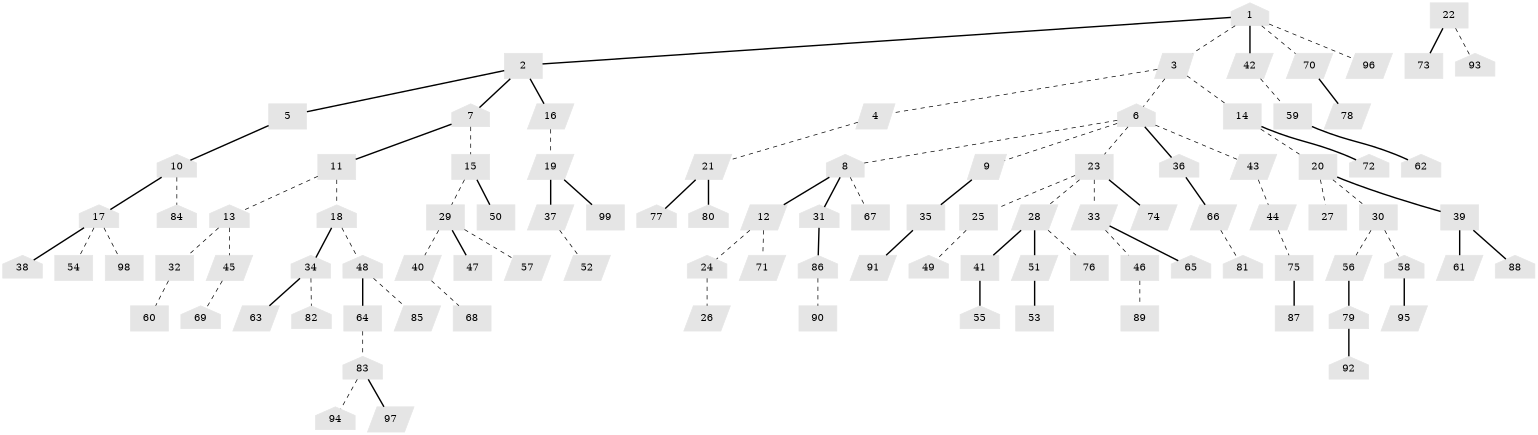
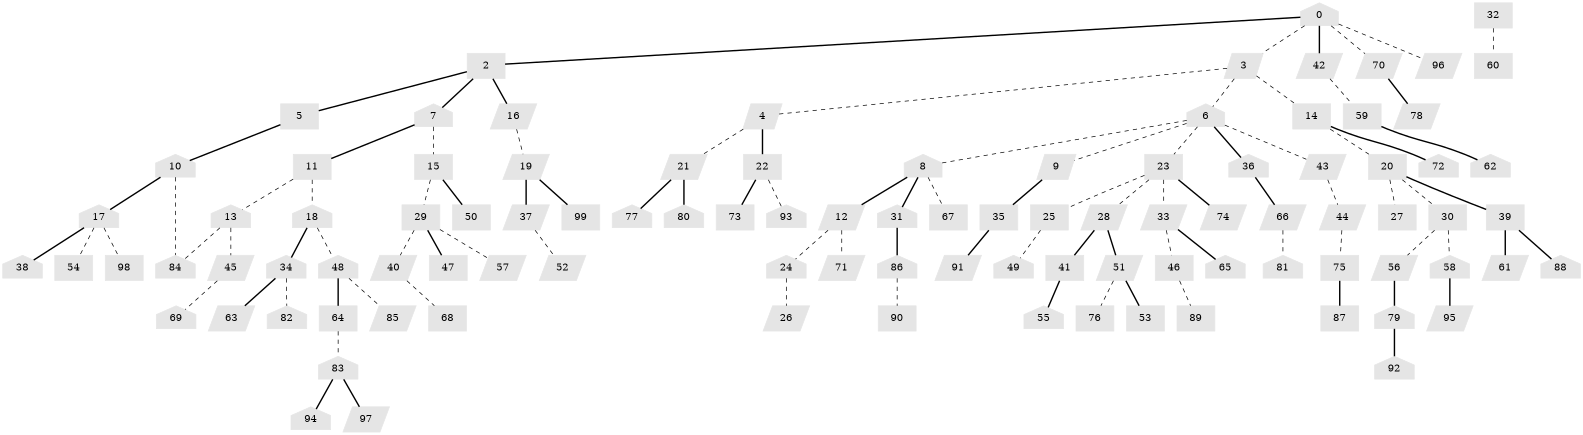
  graph {
    node [color=gray90 shape=box style=filled]
    edge [style=dashed]
-   1 [shape=house]
+   1 [shape=house label=0]
    2
    3 [shape=parallelogram]
    42 [shape=parallelogram]
    70 [shape=parallelogram]
    96 [shape=parallelogram]
    5
    7 [shape=house]
    16 [shape=parallelogram]
    4 [shape=parallelogram]
    6 [shape=house]
    14
    59
    78 [shape=parallelogram]
    10 [shape=house]
    11
    15
    19 [shape=parallelogram]
    21 [shape=parallelogram]
    22
    8 [shape=house]
    9 [shape=parallelogram]
    23
    36 [shape=house]
    43 [shape=parallelogram]
    20
    72 [shape=house]
    77 [shape=house]
    80 [shape=house]
    73
    93 [shape=house]
    17 [shape=house]
    84 [shape=house]
    12 [shape=parallelogram]
    31 [shape=house]
    67
    35
    25
    28 [shape=parallelogram]
    33 [shape=parallelogram]
    74 [shape=parallelogram]
    66 [shape=parallelogram]
    44 [shape=parallelogram]
    13 [shape=house]
    18 [shape=house]
    29
    50
    24 [shape=house]
    71 [shape=parallelogram]
    86 [shape=house]
    91 [shape=parallelogram]
    38 [shape=house]
    54
    98
    32
    45 [shape=parallelogram]
    34 [shape=house]
    48 [shape=house]
    26 [shape=parallelogram]
    60
    69 [shape=house]
    27
    30
    39
    40 [shape=parallelogram]
    47
    57 [shape=parallelogram]
    37 [shape=parallelogram]
    99
    63 [shape=parallelogram]
    82 [shape=house]
    64
    85 [shape=parallelogram]
    52 [shape=parallelogram]
    56 [shape=parallelogram]
    58 [shape=house]
    61 [shape=parallelogram]
    88 [shape=house]
    49 [shape=house]
    41
    51 [shape=parallelogram]
    76
    46
    65 [shape=house]
    55 [shape=house]
    53
    68
    79 [shape=house]
    95 [shape=parallelogram]
    90
    89
    81 [shape=house]
    62 [shape=house]
    75
    87
    83 [shape=house]
    92 [shape=house]
    94 [shape=house]
    97 [shape=parallelogram]
    1 -- 2 [style=bold]
    1 -- 3
    1 -- 42 [style=bold]
    1 -- 70
    1 -- 96
    2 -- 5 [style=bold]
    2 -- 7 [style=bold]
    2 -- 16 [style=bold]
    3 -- 4
    3 -- 6
    3 -- 14
    42 -- 59
    70 -- 78 [style=bold]
    5 -- 10 [style=bold]
    7 -- 11 [style=bold]
    7 -- 15
    16 -- 19
    4 -- 21
+   4 -- 22 [style=bold]
    6 -- 8
    6 -- 9
    6 -- 23
    6 -- 36 [style=bold]
    6 -- 43
    14 -- 20
    14 -- 72 [style=bold]
    59 -- 62 [style=bold]
    10 -- 17 [style=bold]
    10 -- 84
    11 -- 13
    11 -- 18
    15 -- 29
    15 -- 50 [style=bold]
    19 -- 37 [style=bold]
    19 -- 99 [style=bold]
    21 -- 77 [style=bold]
    21 -- 80 [style=bold]
    22 -- 73 [style=bold]
    22 -- 93
    8 -- 12 [style=bold]
    8 -- 31 [style=bold]
    8 -- 67
    9 -- 35 [style=bold]
    23 -- 25
    23 -- 28
    23 -- 33
    23 -- 74 [style=bold]
    36 -- 66 [style=bold]
    43 -- 44
    20 -- 27
    20 -- 30
    20 -- 39 [style=bold]
    17 -- 38 [style=bold]
    17 -- 54
    17 -- 98
    12 -- 24
    12 -- 71
    31 -- 86 [style=bold]
    35 -- 91 [style=bold]
    25 -- 49
    28 -- 41 [style=bold]
    28 -- 51 [style=bold]
-   28 -- 76
+   51 -- 76
    33 -- 46
    33 -- 65 [style=bold]
    66 -- 81
    44 -- 75
-   13 -- 32
+   13 -- 84
    13 -- 45
    18 -- 34 [style=bold]
    18 -- 48
    29 -- 40
    29 -- 47 [style=bold]
    29 -- 57
    24 -- 26
    86 -- 90
    32 -- 60
    45 -- 69
    34 -- 63 [style=bold]
    34 -- 82
    48 -- 64 [style=bold]
    48 -- 85
    30 -- 56
    30 -- 58
    39 -- 61 [style=bold]
    39 -- 88 [style=bold]
    40 -- 68
    37 -- 52
    64 -- 83
    56 -- 79 [style=bold]
    58 -- 95 [style=bold]
    41 -- 55 [style=bold]
    51 -- 53 [style=bold]
    46 -- 89
    79 -- 92 [style=bold]
    75 -- 87 [style=bold]
-   83 -- 94
+   83 -- 94 [style=bold]
    83 -- 97 [style=bold]
  }
